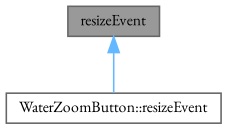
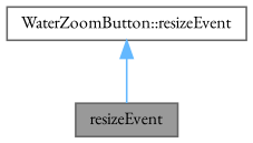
  digraph {
    rankdir=TB
    fontname="EB Garamond"
    node [fontname="EB Garamond" fontsize=10 shape=box style=filled]
    n1 [color=gray40 fillcolor=grey60 fontcolor=black height=0.2 label=resizeEvent width=0.4]
    n2 [color=grey40 fillcolor=white height=0.2 label="WaterZoomButton::resizeEvent" width=0.4]
-   n1 -> n2 [color=steelblue1 dir=back fontname="EB Garamond" fontsize=10 labelfontname=Helvetica labelfontsize=10 style=solid]
+   n2 -> n1 [color=steelblue1 dir=back fontname="EB Garamond" fontsize=10 labelfontname=Helvetica labelfontsize=10 style=solid]
  }
